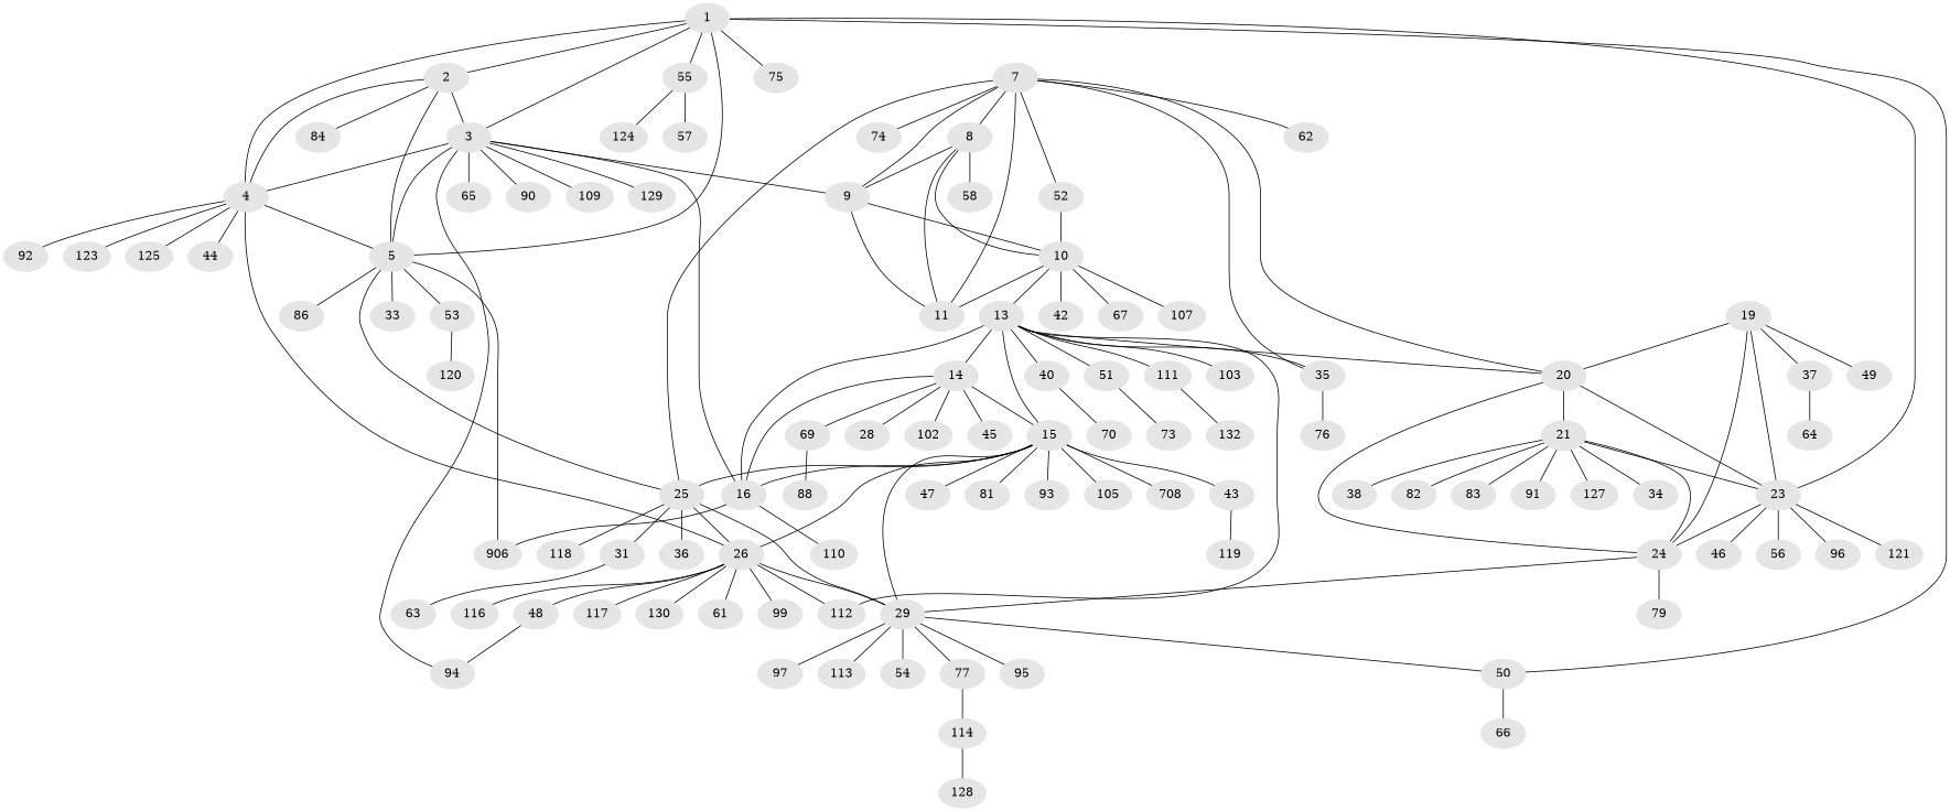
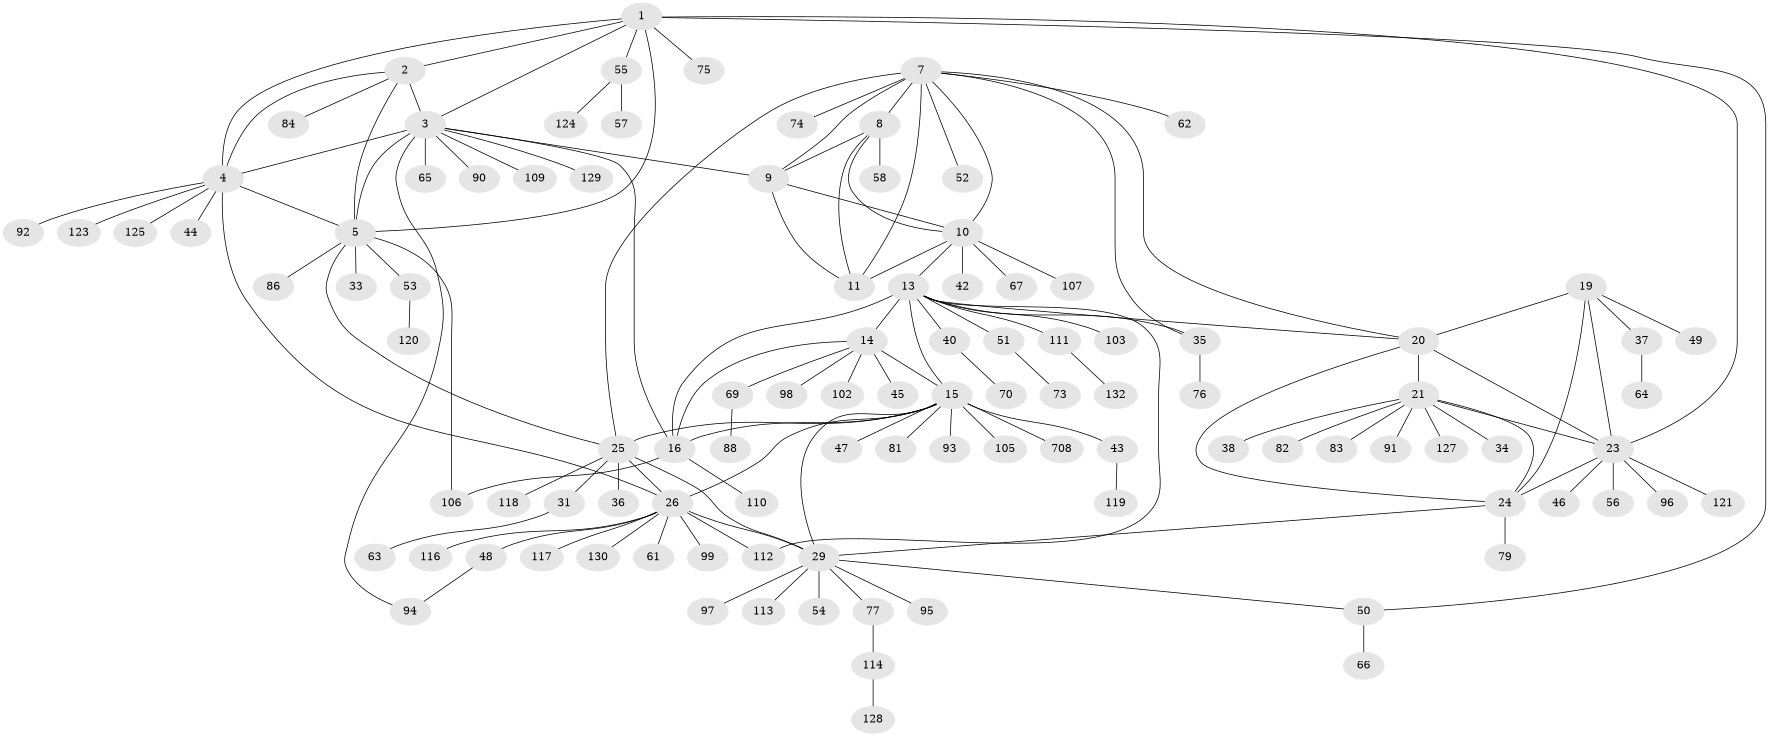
  graph {
    node [color=gray90 style=filled]
    1 [super="+32"]
    2
    3 [super="+6"]
    4 [super="+100"]
    5 [super="+87"]
    23 [super="+41"]
    50 [super="+68"]
    55
    75
    84 [super="+131"]
    9
    16 [super="+104"]
    65
    90
    94
    109
    129
    26 [super="+27"]
    44
    92
    123
    125
    25 [super="+39"]
    33
    53 [super="+115"]
    86
-   106 [label=906]
+   106
    24 [super="+80"]
    46
    56
    96
    121
    66
    57
    124
    10 [super="+89"]
    11 [super="+71"]
    110
    112
    29 [super="+30"]
    48
    61
    99
    116
    117
    130
    31 [super="+126"]
    36
    118
    120
    7 [super="+12"]
    8 [super="+72"]
    20
    35 [super="+78"]
    52
    62 [super="+85"]
    74
    58
    13 [super="+18"]
    42 [super="+101"]
    67
    107
    21 [super="+59"]
    76
    14 [super="+17"]
    15 [super="+28"]
    40
    51
    103
    111
    45
    69
-   98 [label=28]
+   98
    102
    43 [super="+122"]
    47
    81
    93
    105
    n80 [label=708]
    70
    73
    132
    88
    54
    77
    95
    97
    113
    119
    19 [super="+22"]
    37
    49
    34
    38
    82
    83
    91
    127
    79
    64
    63
    114
    128
    1 -- 2
    1 -- 3 [weight=2]
    1 -- 4
    1 -- 5
    1 -- 23 [weight=2]
    1 -- 50
    1 -- 55
    1 -- 75
    2 -- 3 [weight=2]
    2 -- 4
    2 -- 5
    2 -- 84
    3 -- 4 [weight=2]
    3 -- 5 [weight=2]
    3 -- 9
    3 -- 16
    3 -- 65
    3 -- 90
    3 -- 94
    3 -- 109
    3 -- 129
    4 -- 5
    4 -- 26
    4 -- 44
    4 -- 92
    4 -- 123
    4 -- 125
    5 -- 25
    5 -- 33
    5 -- 53
    5 -- 86
    5 -- 106
    23 -- 24
    23 -- 46
    23 -- 56
    23 -- 96
    23 -- 121
    50 -- 66
    55 -- 57
    55 -- 124
    9 -- 10
    9 -- 11
    16 -- 106
    16 -- 110
    26 -- 112
    26 -- 29 [weight=4]
    26 -- 48
    26 -- 61
    26 -- 99
    26 -- 116
    26 -- 117
    26 -- 130
    25 -- 26 [weight=2]
    25 -- 29 [weight=2]
    25 -- 31
    25 -- 36
    25 -- 118
    53 -- 120
    24 -- 29
    24 -- 79
    10 -- 11
    10 -- 13
    10 -- 42
    10 -- 67
    10 -- 107
    29 -- 50
    29 -- 54
    29 -- 77
    29 -- 95
    29 -- 97
    29 -- 113
    48 -- 94
    31 -- 63
    7 -- 9 [weight=2]
    7 -- 25 [weight=2]
-   52 -- 10 [weight=2]
+   7 -- 10 [weight=2]
    7 -- 11 [weight=2]
    7 -- 8 [weight=2]
    7 -- 20
    7 -- 35
    7 -- 52
    7 -- 62
    7 -- 74
    8 -- 9
    8 -- 10
    8 -- 11
    8 -- 58
    20 -- 23
    20 -- 24
    20 -- 21
    35 -- 76
    13 -- 16 [weight=2]
    13 -- 112
    13 -- 20
    13 -- 35
    13 -- 14 [weight=4]
    13 -- 15 [weight=2]
    13 -- 40
    13 -- 51
    13 -- 103
    13 -- 111
    21 -- 23
    21 -- 24
    21 -- 34
    21 -- 38
    21 -- 82
    21 -- 83
    21 -- 91
    21 -- 127
    14 -- 16 [weight=2]
    14 -- 15 [weight=2]
    14 -- 45
    14 -- 69
    14 -- 98
    14 -- 102
    15 -- 16
    15 -- 26 [weight=2]
    15 -- 25
    15 -- 29 [weight=2]
    15 -- 43
    15 -- 47
    15 -- 81
    15 -- 93
    15 -- 105
    15 -- n80
    40 -- 70
    51 -- 73
    111 -- 132
    69 -- 88
    43 -- 119
    77 -- 114
    19 -- 23 [weight=2]
    19 -- 24 [weight=2]
    19 -- 20 [weight=2]
    19 -- 37
    19 -- 49
    37 -- 64
    114 -- 128
  }
